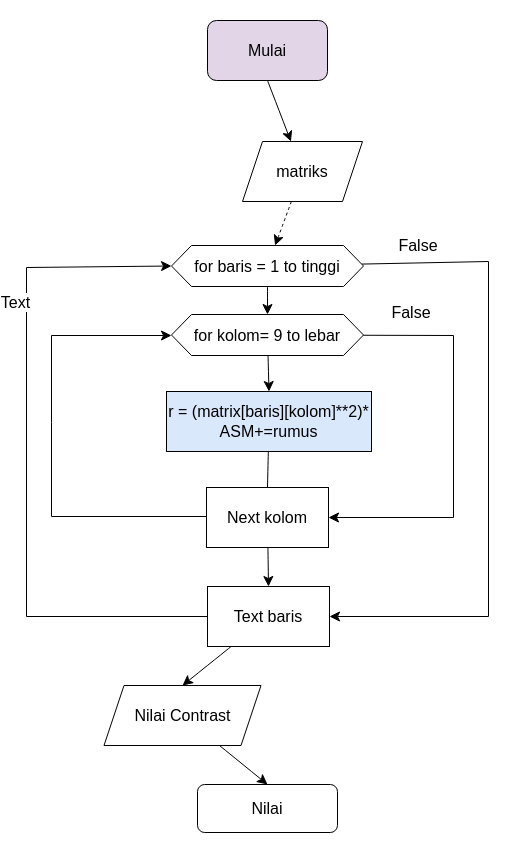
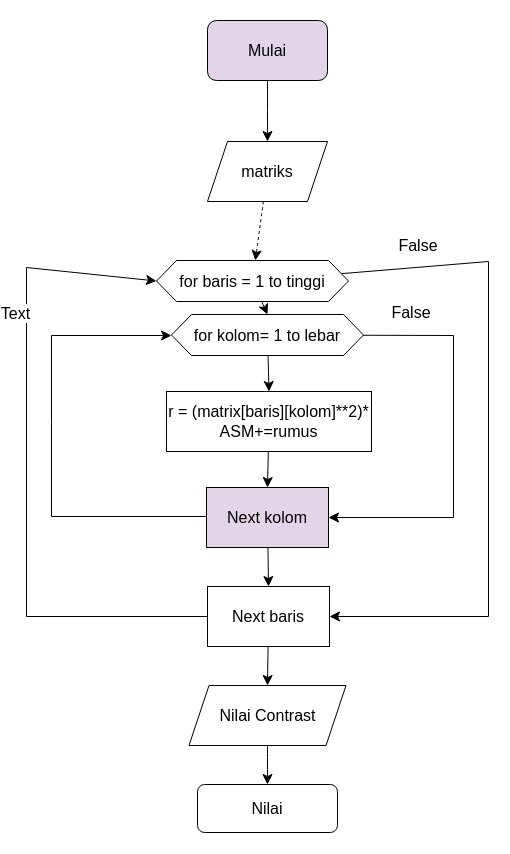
  <mxCell id="0" />
  <mxCell id="1" parent="0" />
  <mxCell id="2" style="edgeStyle=none;curved=1;rounded=0;orthogonalLoop=1;jettySize=auto;html=1;exitX=0.5;exitY=1;exitDx=0;exitDy=0;fontSize=12;startSize=8;endSize=8;" edge="1" parent="1" source="3" target="5"><mxGeometry relative="1" as="geometry" /></mxCell>
  <mxCell id="3" value="Mulai" style="rounded=1;whiteSpace=wrap;html=1;fontSize=16;fillColor=#e1d5e7;" vertex="1" parent="1"><mxGeometry x="201" y="20" width="120" height="60" as="geometry" /></mxCell>
  <mxCell id="4" style="edgeStyle=none;curved=1;rounded=0;orthogonalLoop=1;jettySize=auto;html=1;fontSize=12;startSize=8;endSize=8;dashed=1;" edge="1" parent="1" source="5" target="8"><mxGeometry relative="1" as="geometry" /></mxCell>
- <mxCell id="5" value="matriks" style="shape=parallelogram;perimeter=parallelogramPerimeter;whiteSpace=wrap;html=1;fixedSize=1;fontSize=16;" vertex="1" parent="1"><mxGeometry x="236" y="141" width="120" height="60" as="geometry" /></mxCell>
+ <mxCell id="5" value="matriks" style="shape=parallelogram;perimeter=parallelogramPerimeter;whiteSpace=wrap;html=1;fixedSize=1;fontSize=16;" vertex="1" parent="1"><mxGeometry x="201" y="141" width="120" height="60" as="geometry" /></mxCell>
  <mxCell id="6" style="edgeStyle=none;curved=1;rounded=0;orthogonalLoop=1;jettySize=auto;html=1;entryX=0.5;entryY=0;entryDx=0;entryDy=0;fontSize=12;startSize=8;endSize=8;" edge="1" parent="1" source="8" target="11"><mxGeometry relative="1" as="geometry" /></mxCell>
  <mxCell id="7" style="edgeStyle=none;rounded=0;orthogonalLoop=1;jettySize=auto;html=1;entryX=1;entryY=0.5;entryDx=0;entryDy=0;fontSize=12;startSize=8;endSize=8;" edge="1" parent="1" source="8" target="17"><mxGeometry relative="1" as="geometry"><Array as="points"><mxPoint x="482" y="261" /><mxPoint x="482" y="616" /></Array></mxGeometry></mxCell>
- <mxCell id="8" value="for baris = 1 to tinggi" style="shape=hexagon;perimeter=hexagonPerimeter2;whiteSpace=wrap;html=1;fixedSize=1;fontSize=16;" vertex="1" parent="1"><mxGeometry x="165" y="245" width="192" height="41" as="geometry" /></mxCell>
+ <mxCell id="8" value="for baris = 1 to tinggi" style="shape=hexagon;perimeter=hexagonPerimeter2;whiteSpace=wrap;html=1;fixedSize=1;fontSize=16;" vertex="1" parent="1"><mxGeometry x="150" y="260" width="192" height="41" as="geometry" /></mxCell>
  <mxCell id="9" style="edgeStyle=none;curved=1;rounded=0;orthogonalLoop=1;jettySize=auto;html=1;entryX=0.5;entryY=0;entryDx=0;entryDy=0;fontSize=12;startSize=8;endSize=8;" edge="1" parent="1" source="11" target="13"><mxGeometry relative="1" as="geometry" /></mxCell>
  <mxCell id="10" style="edgeStyle=none;rounded=0;orthogonalLoop=1;jettySize=auto;html=1;entryX=1;entryY=0.5;entryDx=0;entryDy=0;fontSize=12;startSize=8;endSize=8;" edge="1" parent="1" source="11" target="15"><mxGeometry relative="1" as="geometry"><Array as="points"><mxPoint x="447" y="335" /><mxPoint x="447" y="517" /></Array></mxGeometry></mxCell>
- <mxCell id="11" value="for kolom= 9 to lebar" style="shape=hexagon;perimeter=hexagonPerimeter2;whiteSpace=wrap;html=1;fixedSize=1;fontSize=16;" vertex="1" parent="1"><mxGeometry x="165" y="314" width="192" height="41" as="geometry" /></mxCell>
- <mxCell id="12" style="edgeStyle=none;curved=1;rounded=0;orthogonalLoop=1;jettySize=auto;html=1;entryX=0.5;entryY=0;entryDx=0;entryDy=0;fontSize=12;startSize=8;endSize=8;endArrow=none;" edge="1" parent="1" source="13" target="15"><mxGeometry relative="1" as="geometry" /></mxCell>
- <mxCell id="13" value="&lt;div&gt;r = (matrix[baris][kolom]**2)*&lt;/div&gt;&lt;div&gt;ASM+=rumus&lt;br&gt;&lt;/div&gt;" style="rounded=0;whiteSpace=wrap;html=1;fontSize=16;fillColor=#dae8fc;" vertex="1" parent="1"><mxGeometry x="160" y="391" width="205" height="60" as="geometry" /></mxCell>
+ <mxCell id="11" value="for kolom= 1 to lebar" style="shape=hexagon;perimeter=hexagonPerimeter2;whiteSpace=wrap;html=1;fixedSize=1;fontSize=16;" vertex="1" parent="1"><mxGeometry x="165" y="314" width="192" height="41" as="geometry" /></mxCell>
+ <mxCell id="12" style="edgeStyle=none;curved=1;rounded=0;orthogonalLoop=1;jettySize=auto;html=1;entryX=0.5;entryY=0;entryDx=0;entryDy=0;fontSize=12;startSize=8;endSize=8;" edge="1" parent="1" source="13" target="15"><mxGeometry relative="1" as="geometry" /></mxCell>
+ <mxCell id="13" value="&lt;div&gt;r = (matrix[baris][kolom]**2)*&lt;/div&gt;&lt;div&gt;ASM+=rumus&lt;br&gt;&lt;/div&gt;" style="rounded=0;whiteSpace=wrap;html=1;fontSize=16;" vertex="1" parent="1"><mxGeometry x="160" y="391" width="205" height="60" as="geometry" /></mxCell>
  <mxCell id="14" style="edgeStyle=none;curved=1;rounded=0;orthogonalLoop=1;jettySize=auto;html=1;entryX=0.5;entryY=0;entryDx=0;entryDy=0;fontSize=12;startSize=8;endSize=8;" edge="1" parent="1" source="15" target="17"><mxGeometry relative="1" as="geometry" /></mxCell>
- <mxCell id="15" value="Next kolom" style="rounded=0;whiteSpace=wrap;html=1;fontSize=16;" vertex="1" parent="1"><mxGeometry x="200" y="487" width="122" height="60" as="geometry" /></mxCell>
+ <mxCell id="15" value="Next kolom" style="rounded=0;whiteSpace=wrap;html=1;fontSize=16;fillColor=#e1d5e7;" vertex="1" parent="1"><mxGeometry x="200" y="487" width="122" height="60" as="geometry" /></mxCell>
  <mxCell id="16" style="edgeStyle=none;curved=1;rounded=0;orthogonalLoop=1;jettySize=auto;html=1;entryX=0.5;entryY=0;entryDx=0;entryDy=0;fontSize=12;startSize=8;endSize=8;" edge="1" parent="1" source="17" target="19"><mxGeometry relative="1" as="geometry" /></mxCell>
- <mxCell id="17" value="Text baris" style="rounded=0;whiteSpace=wrap;html=1;fontSize=16;" vertex="1" parent="1"><mxGeometry x="201" y="586" width="122" height="60" as="geometry" /></mxCell>
+ <mxCell id="17" value="Next baris" style="rounded=0;whiteSpace=wrap;html=1;fontSize=16;" vertex="1" parent="1"><mxGeometry x="201" y="586" width="122" height="60" as="geometry" /></mxCell>
  <mxCell id="18" style="edgeStyle=none;curved=1;rounded=0;orthogonalLoop=1;jettySize=auto;html=1;entryX=0.5;entryY=0;entryDx=0;entryDy=0;fontSize=12;startSize=8;endSize=8;" edge="1" parent="1" source="19" target="20"><mxGeometry relative="1" as="geometry" /></mxCell>
- <mxCell id="19" value="Nilai Contrast" style="shape=parallelogram;perimeter=parallelogramPerimeter;whiteSpace=wrap;html=1;fixedSize=1;fontSize=16;" vertex="1" parent="1"><mxGeometry x="97.5" y="685" width="157" height="60" as="geometry" /></mxCell>
+ <mxCell id="19" value="Nilai Contrast" style="shape=parallelogram;perimeter=parallelogramPerimeter;whiteSpace=wrap;html=1;fixedSize=1;fontSize=16;" vertex="1" parent="1"><mxGeometry x="182.5" y="685" width="157" height="60" as="geometry" /></mxCell>
  <mxCell id="20" value="Nilai" style="rounded=1;whiteSpace=wrap;html=1;fontSize=16;" vertex="1" parent="1"><mxGeometry x="191" y="784" width="140" height="48" as="geometry" /></mxCell>
  <mxCell id="21" value="" style="endArrow=classic;html=1;rounded=0;fontSize=12;startSize=8;endSize=8;exitX=0;exitY=0.5;exitDx=0;exitDy=0;entryX=0;entryY=0.5;entryDx=0;entryDy=0;" edge="1" parent="1" source="17" target="8"><mxGeometry width="50" height="50" relative="1" as="geometry"><mxPoint x="179" y="532" as="sourcePoint" /><mxPoint x="229" y="482" as="targetPoint" /><Array as="points"><mxPoint x="20" y="616" /><mxPoint x="20" y="267" /></Array></mxGeometry></mxCell>
  <mxCell id="22" value="Text" style="edgeLabel;html=1;align=center;verticalAlign=middle;resizable=0;points=[];fontSize=16;" vertex="1" connectable="0" parent="21"><mxGeometry x="0.469" y="12" relative="1" as="geometry"><mxPoint as="offset" /></mxGeometry></mxCell>
  <mxCell id="23" value="" style="endArrow=classic;html=1;rounded=0;fontSize=12;startSize=8;endSize=8;" edge="1" parent="1"><mxGeometry width="50" height="50" relative="1" as="geometry"><mxPoint x="200" y="516" as="sourcePoint" /><mxPoint x="165" y="335" as="targetPoint" /><Array as="points"><mxPoint x="45" y="516" /><mxPoint x="45" y="422" /><mxPoint x="45" y="335" /></Array></mxGeometry></mxCell>
  <mxCell id="24" value="False" style="text;html=1;strokeColor=none;fillColor=none;align=center;verticalAlign=middle;whiteSpace=wrap;rounded=0;fontSize=16;" vertex="1" parent="1"><mxGeometry x="382" y="230" width="60" height="30" as="geometry" /></mxCell>
  <mxCell id="25" value="False" style="text;html=1;strokeColor=none;fillColor=none;align=center;verticalAlign=middle;whiteSpace=wrap;rounded=0;fontSize=16;" vertex="1" parent="1"><mxGeometry x="375" y="297" width="60" height="30" as="geometry" /></mxCell>
